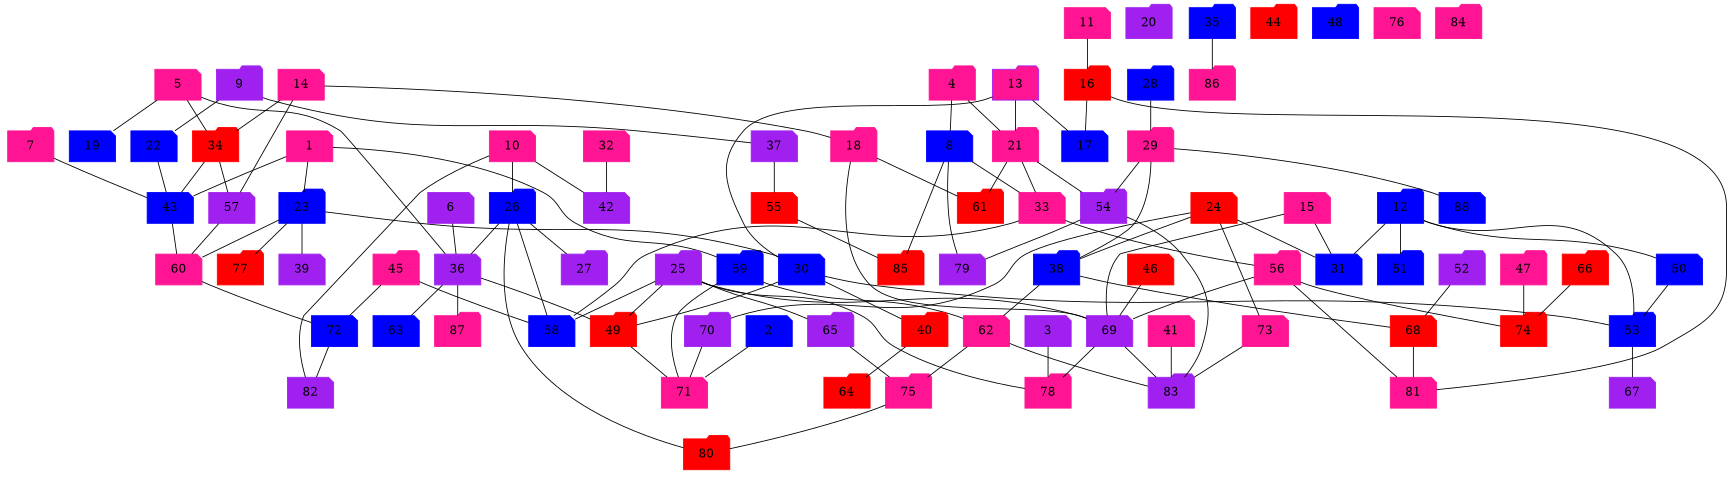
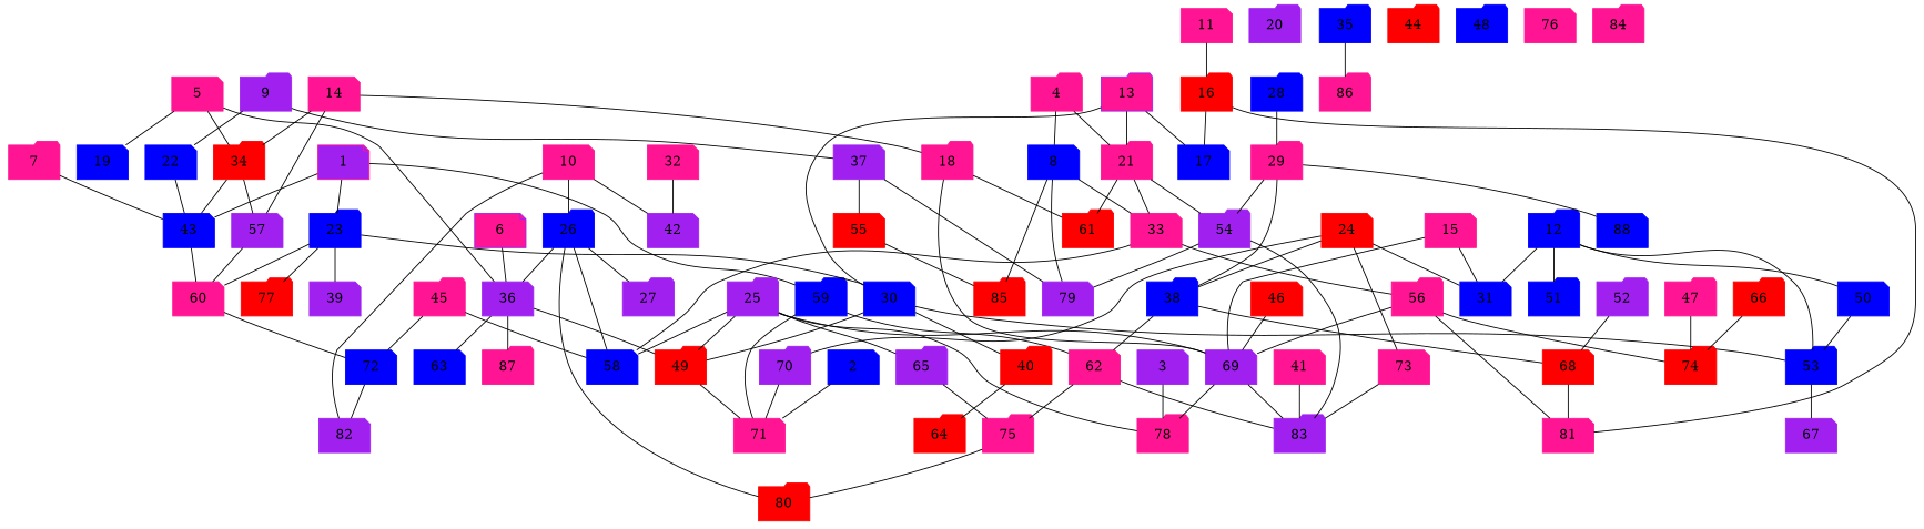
  graph {
    node [color=deeppink shape=folder style=filled]
-   1 [shape=note]
+   1 [shape=note fillcolor=purple]
    23 [color=blue]
    43 [color=blue shape=note]
    59 [color=blue]
    30 [color=blue shape=note]
    39 [color=purple shape=note]
    60 [shape=note]
    77 [color=red]
    71 [shape=note]
    62 [shape=note]
    2 [color=blue shape=note]
    3 [color=purple shape=note]
    78
    8 [color=blue shape=note]
    4
    21
    33 [shape=note]
    79 [color=purple shape=note]
    85 [color=red]
    61 [color=red]
    54 [color=purple]
    5 [shape=note]
    19 [color=blue shape=note]
    34 [color=red]
    36 [color=purple shape=note]
    57 [color=purple shape=note]
    49 [color=red]
    63 [color=blue shape=note]
    87
-   6 [color=purple shape=note]
+   6 [color=purple shape=note fillcolor=deeppink]
    7
    58 [color=blue shape=note]
    56
    9 [color=purple]
    22 [color=blue shape=note]
    37 [color=purple shape=note]
    55 [color=red shape=note]
    10 [shape=note]
    26 [color=blue]
    42 [color=purple shape=note]
    82 [color=purple shape=note]
    27 [color=purple]
    80 [color=red]
    11 [shape=note]
    16 [color=red]
    17 [color=blue shape=note]
    81 [shape=note]
    12 [color=blue]
    31 [color=blue shape=note]
    50 [color=blue shape=note]
    51 [color=blue]
    53 [color=blue]
    67 [color=purple shape=note]
    13 [color=purple fillcolor=deeppink]
    40 [color=red]
    14 [shape=note]
    18
    69 [color=purple shape=note]
    15 [shape=note]
    83 [color=purple]
    20 [color=purple]
    72 [color=blue shape=note]
    24 [color=red shape=note]
    38 [color=blue]
    70 [color=purple]
    73 [shape=note]
    68 [color=red shape=note]
    25 [color=purple]
    65 [color=purple]
    75
    28 [color=blue]
    29
    88 [color=blue shape=note]
    64 [color=red]
    32 [shape=note]
    74 [color=red]
    35 [color=blue]
    86
    41 [shape=note]
    44 [color=red]
    45
    46 [color=red shape=note]
    47
    48 [color=blue]
    52 [color=purple]
    66 [color=red]
    76 [shape=note]
    84
    1 -- 23
    1 -- 43
    1 -- 59
    23 -- 30
    23 -- 39
    23 -- 60
    23 -- 77
    43 -- 60
    59 -- 71
    59 -- 62
    30 -- 49
    30 -- 53
    30 -- 40
    60 -- 72
    62 -- 83
    62 -- 75
    2 -- 71
    3 -- 78
    8 -- 33
    8 -- 79
    8 -- 85
    4 -- 8
    4 -- 21
    21 -- 33
    21 -- 61
    21 -- 54
    33 -- 58
    33 -- 56
    54 -- 79
    54 -- 83
    5 -- 19
    5 -- 34
    5 -- 36
    34 -- 43
    34 -- 57
    36 -- 49
    36 -- 63
    36 -- 87
    57 -- 60
    49 -- 71
    6 -- 36
    7 -- 43
    56 -- 81
    56 -- 69
    56 -- 74
    9 -- 22
    9 -- 37
    22 -- 43
+   37 -- 79
    37 -- 55
    55 -- 85
    10 -- 26
    10 -- 42
    10 -- 82
    26 -- 36
    26 -- 58
    26 -- 27
    26 -- 80
    11 -- 16
    16 -- 17
    16 -- 81
    12 -- 31
    12 -- 50
    12 -- 51
    12 -- 53
    50 -- 53
    53 -- 67
    13 -- 30
    13 -- 21
    13 -- 17
    40 -- 64
    14 -- 34
    14 -- 57
    14 -- 18
    18 -- 61
    18 -- 69
    69 -- 78
    69 -- 83
    15 -- 31
    15 -- 69
    72 -- 82
    24 -- 31
    24 -- 38
    24 -- 70
    24 -- 73
    38 -- 62
    38 -- 68
    70 -- 71
    73 -- 83
    68 -- 81
    25 -- 78
    25 -- 49
    25 -- 58
    25 -- 69
    25 -- 65
    65 -- 75
    75 -- 80
    28 -- 29
    29 -- 54
    29 -- 38
    29 -- 88
    32 -- 42
    35 -- 86
    41 -- 83
    45 -- 58
    45 -- 72
    46 -- 69
    47 -- 74
    52 -- 68
    66 -- 74
  }
